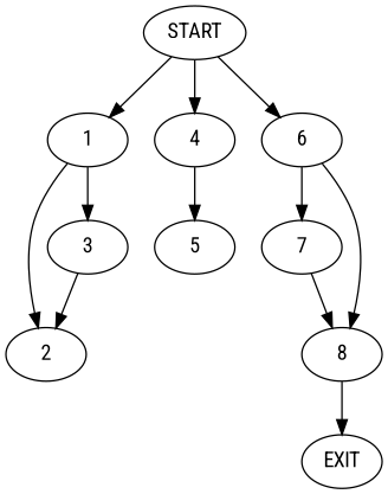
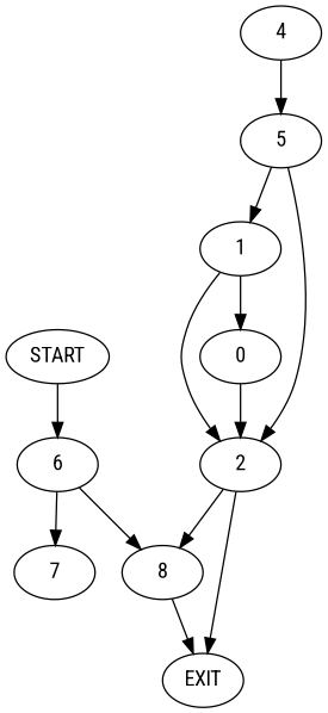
  digraph {
    fontname="Roboto Condensed"
    node [fontname="Roboto Condensed"]
    edge [fontname="Roboto Condensed"]
    n1 [label=START]
    1
    4
    6
    2
-   3
+   3 [label=0]
    5
    7
    8
    n10 [label=EXIT]
-   n1 -> 1
-   n1 -> 4
+   5 -> 1
    n1 -> 6
    1 -> 2
    1 -> 3
    4 -> 5
    6 -> 7
    6 -> 8
+   2 -> n10
    3 -> 2
-   7 -> 8
+   5 -> 2
+   2 -> 8
    8 -> n10
  }
